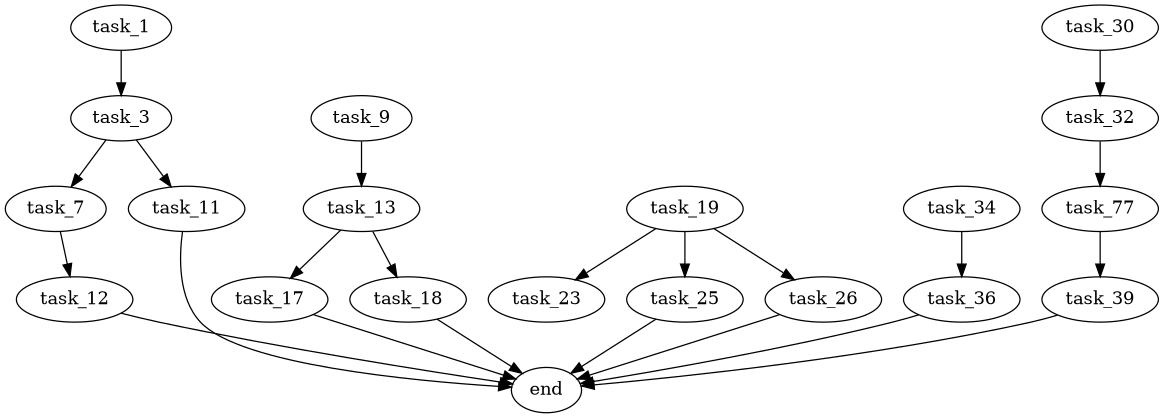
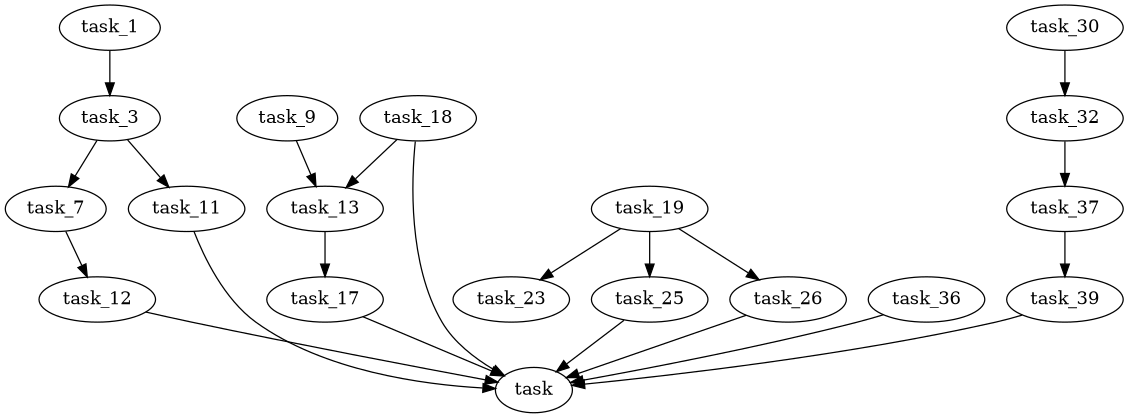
  digraph {
    task_1
    task_3
    task_7
    task_11
    task_12
    task_9
    task_13
-   end
+   end [label=task]
    task_17
    task_18
    task_19
    task_23
    task_25
    task_26
    task_30
    task_32
-   task_34
    task_36
-   task_37 [label=task_77]
+   task_37
    task_39
    task_1 -> task_3
    task_3 -> task_7
    task_3 -> task_11
    task_7 -> task_12
    task_11 -> end
    task_12 -> end
    task_9 -> task_13
    task_13 -> task_17
-   task_13 -> task_18
+   task_18 -> task_13
    task_17 -> end
    task_18 -> end
    task_19 -> task_23
    task_19 -> task_25
    task_19 -> task_26
    task_25 -> end
    task_26 -> end
    task_30 -> task_32
    task_32 -> task_37
-   task_34 -> task_36
    task_36 -> end
    task_37 -> task_39
    task_39 -> end
  }
